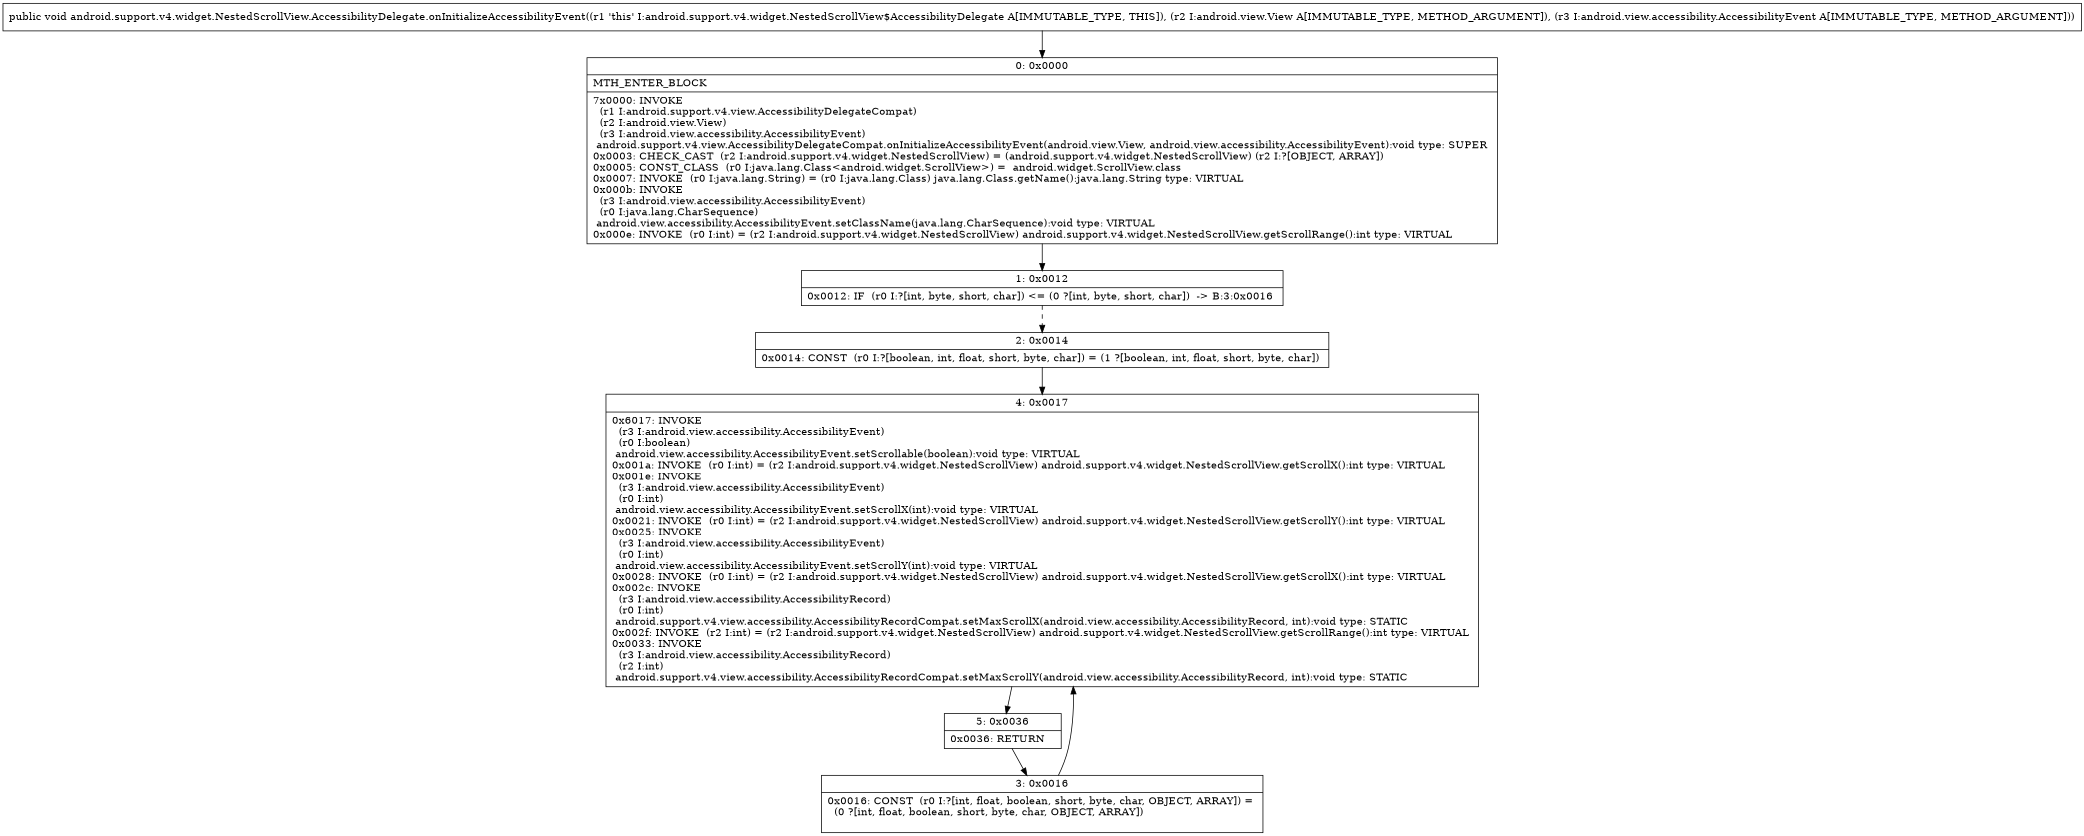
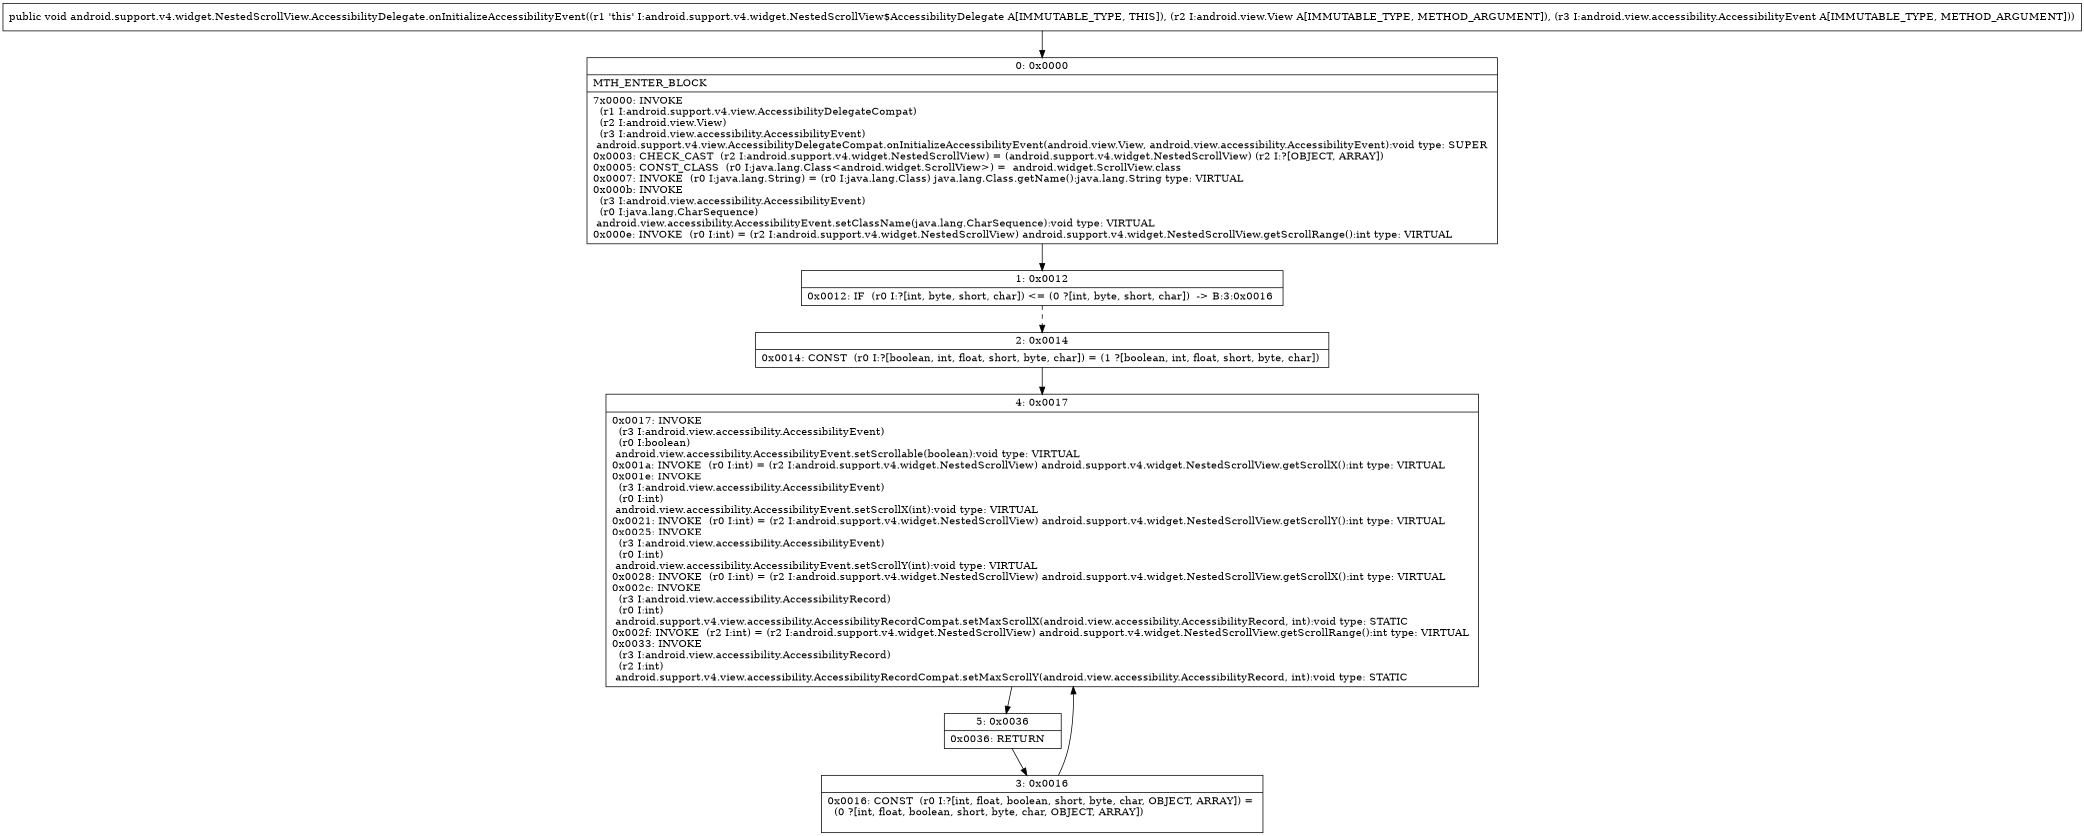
  digraph {
    node [shape=record]
    n1 [label="{0\:\ 0x0000|MTH_ENTER_BLOCK\l|7x0000: INVOKE  \l  (r1 I:android.support.v4.view.AccessibilityDelegateCompat)\l  (r2 I:android.view.View)\l  (r3 I:android.view.accessibility.AccessibilityEvent)\l android.support.v4.view.AccessibilityDelegateCompat.onInitializeAccessibilityEvent(android.view.View, android.view.accessibility.AccessibilityEvent):void type: SUPER \l0x0003: CHECK_CAST  (r2 I:android.support.v4.widget.NestedScrollView) = (android.support.v4.widget.NestedScrollView) (r2 I:?[OBJECT, ARRAY]) \l0x0005: CONST_CLASS  (r0 I:java.lang.Class\<android.widget.ScrollView\>) =  android.widget.ScrollView.class \l0x0007: INVOKE  (r0 I:java.lang.String) = (r0 I:java.lang.Class) java.lang.Class.getName():java.lang.String type: VIRTUAL \l0x000b: INVOKE  \l  (r3 I:android.view.accessibility.AccessibilityEvent)\l  (r0 I:java.lang.CharSequence)\l android.view.accessibility.AccessibilityEvent.setClassName(java.lang.CharSequence):void type: VIRTUAL \l0x000e: INVOKE  (r0 I:int) = (r2 I:android.support.v4.widget.NestedScrollView) android.support.v4.widget.NestedScrollView.getScrollRange():int type: VIRTUAL \l}"]
    n2 [label="{1\:\ 0x0012|0x0012: IF  (r0 I:?[int, byte, short, char]) \<= (0 ?[int, byte, short, char])  \-\> B:3:0x0016 \l}"]
    n3 [label="{2\:\ 0x0014|0x0014: CONST  (r0 I:?[boolean, int, float, short, byte, char]) = (1 ?[boolean, int, float, short, byte, char]) \l}"]
-   n4 [label="{4\:\ 0x0017|0x6017: INVOKE  \l  (r3 I:android.view.accessibility.AccessibilityEvent)\l  (r0 I:boolean)\l android.view.accessibility.AccessibilityEvent.setScrollable(boolean):void type: VIRTUAL \l0x001a: INVOKE  (r0 I:int) = (r2 I:android.support.v4.widget.NestedScrollView) android.support.v4.widget.NestedScrollView.getScrollX():int type: VIRTUAL \l0x001e: INVOKE  \l  (r3 I:android.view.accessibility.AccessibilityEvent)\l  (r0 I:int)\l android.view.accessibility.AccessibilityEvent.setScrollX(int):void type: VIRTUAL \l0x0021: INVOKE  (r0 I:int) = (r2 I:android.support.v4.widget.NestedScrollView) android.support.v4.widget.NestedScrollView.getScrollY():int type: VIRTUAL \l0x0025: INVOKE  \l  (r3 I:android.view.accessibility.AccessibilityEvent)\l  (r0 I:int)\l android.view.accessibility.AccessibilityEvent.setScrollY(int):void type: VIRTUAL \l0x0028: INVOKE  (r0 I:int) = (r2 I:android.support.v4.widget.NestedScrollView) android.support.v4.widget.NestedScrollView.getScrollX():int type: VIRTUAL \l0x002c: INVOKE  \l  (r3 I:android.view.accessibility.AccessibilityRecord)\l  (r0 I:int)\l android.support.v4.view.accessibility.AccessibilityRecordCompat.setMaxScrollX(android.view.accessibility.AccessibilityRecord, int):void type: STATIC \l0x002f: INVOKE  (r2 I:int) = (r2 I:android.support.v4.widget.NestedScrollView) android.support.v4.widget.NestedScrollView.getScrollRange():int type: VIRTUAL \l0x0033: INVOKE  \l  (r3 I:android.view.accessibility.AccessibilityRecord)\l  (r2 I:int)\l android.support.v4.view.accessibility.AccessibilityRecordCompat.setMaxScrollY(android.view.accessibility.AccessibilityRecord, int):void type: STATIC \l}"]
+   n4 [label="{4\:\ 0x0017|0x0017: INVOKE  \l  (r3 I:android.view.accessibility.AccessibilityEvent)\l  (r0 I:boolean)\l android.view.accessibility.AccessibilityEvent.setScrollable(boolean):void type: VIRTUAL \l0x001a: INVOKE  (r0 I:int) = (r2 I:android.support.v4.widget.NestedScrollView) android.support.v4.widget.NestedScrollView.getScrollX():int type: VIRTUAL \l0x001e: INVOKE  \l  (r3 I:android.view.accessibility.AccessibilityEvent)\l  (r0 I:int)\l android.view.accessibility.AccessibilityEvent.setScrollX(int):void type: VIRTUAL \l0x0021: INVOKE  (r0 I:int) = (r2 I:android.support.v4.widget.NestedScrollView) android.support.v4.widget.NestedScrollView.getScrollY():int type: VIRTUAL \l0x0025: INVOKE  \l  (r3 I:android.view.accessibility.AccessibilityEvent)\l  (r0 I:int)\l android.view.accessibility.AccessibilityEvent.setScrollY(int):void type: VIRTUAL \l0x0028: INVOKE  (r0 I:int) = (r2 I:android.support.v4.widget.NestedScrollView) android.support.v4.widget.NestedScrollView.getScrollX():int type: VIRTUAL \l0x002c: INVOKE  \l  (r3 I:android.view.accessibility.AccessibilityRecord)\l  (r0 I:int)\l android.support.v4.view.accessibility.AccessibilityRecordCompat.setMaxScrollX(android.view.accessibility.AccessibilityRecord, int):void type: STATIC \l0x002f: INVOKE  (r2 I:int) = (r2 I:android.support.v4.widget.NestedScrollView) android.support.v4.widget.NestedScrollView.getScrollRange():int type: VIRTUAL \l0x0033: INVOKE  \l  (r3 I:android.view.accessibility.AccessibilityRecord)\l  (r2 I:int)\l android.support.v4.view.accessibility.AccessibilityRecordCompat.setMaxScrollY(android.view.accessibility.AccessibilityRecord, int):void type: STATIC \l}"]
    n5 [label="{3\:\ 0x0016|0x0016: CONST  (r0 I:?[int, float, boolean, short, byte, char, OBJECT, ARRAY]) = \l  (0 ?[int, float, boolean, short, byte, char, OBJECT, ARRAY])\l \l}"]
    n6 [label="{5\:\ 0x0036|0x0036: RETURN   \l}"]
    n7 [label="{public void android.support.v4.widget.NestedScrollView.AccessibilityDelegate.onInitializeAccessibilityEvent((r1 'this' I:android.support.v4.widget.NestedScrollView$AccessibilityDelegate A[IMMUTABLE_TYPE, THIS]), (r2 I:android.view.View A[IMMUTABLE_TYPE, METHOD_ARGUMENT]), (r3 I:android.view.accessibility.AccessibilityEvent A[IMMUTABLE_TYPE, METHOD_ARGUMENT])) }"]
    n1 -> n2
    n2 -> n3 [style=dashed]
    n3 -> n4
    n4 -> n6
    n5 -> n4
    n6 -> n5
    n7 -> n1
  }
